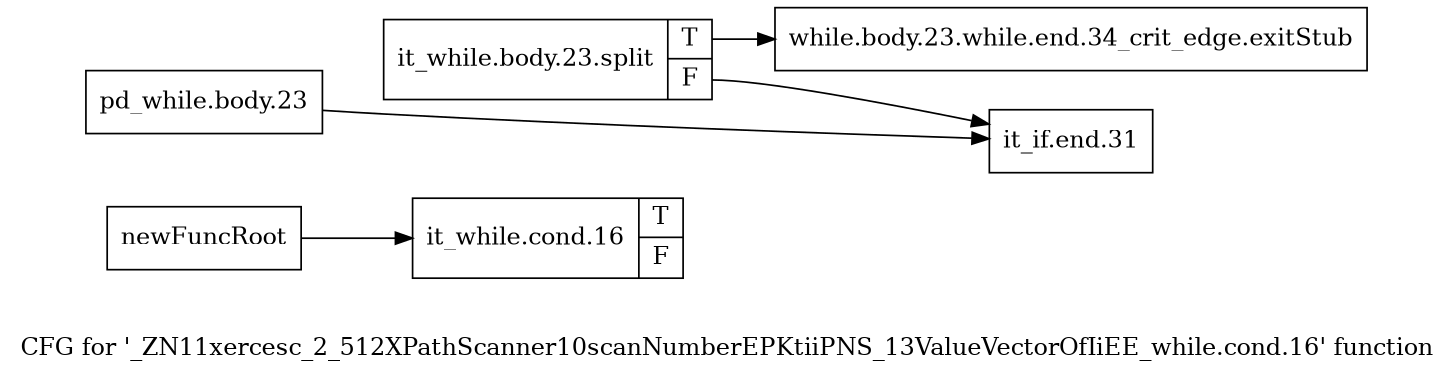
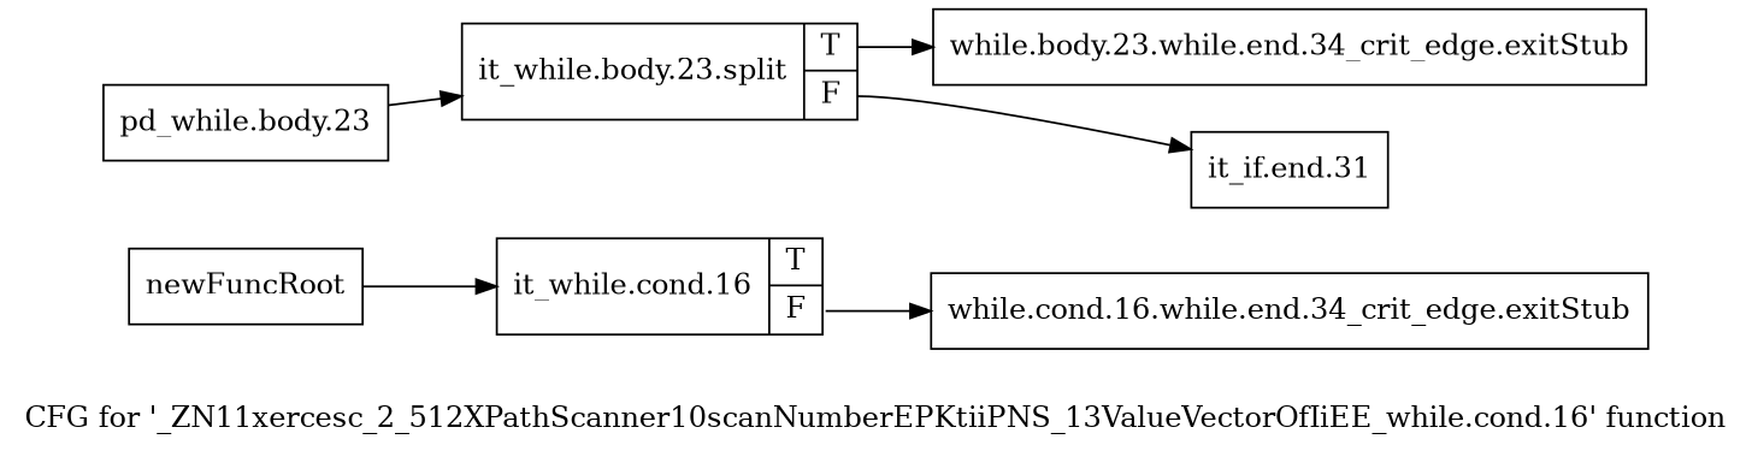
  digraph {
    label="CFG for '_ZN11xercesc_2_512XPathScanner10scanNumberEPKtiiPNS_13ValueVectorOfIiEE_while.cond.16' function"
    rankdir=LR
    node [shape=record]
    n1 [label="{newFuncRoot}"]
    n2 [label="{it_while.cond.16|{<s0>T|<s1>F}}"]
+   n3 [label="{while.cond.16.while.end.34_crit_edge.exitStub}"]
    n4 [label="{pd_while.body.23}"]
    n5 [label="{it_while.body.23.split|{<s0>T|<s1>F}}"]
    n6 [label="{while.body.23.while.end.34_crit_edge.exitStub}"]
    n7 [label="{it_if.end.31}"]
    n1 -> n2
-   n4 -> n7
+   n2 -> n3 [tailport=s1]
+   n4 -> n5
    n5 -> n6 [tailport=s0]
    n5 -> n7 [tailport=s1]
  }
